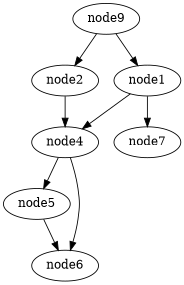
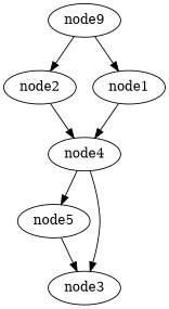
  digraph {
    node5
-   node6
+   node6 [label=node3]
    node4
    node2
    node1
-   node7
    n7 [label=node9]
    node5 -> node6
    node4 -> node5
    node4 -> node6
    node2 -> node4
    node1 -> node4
-   node1 -> node7
    n7 -> node2
    n7 -> node1
  }
